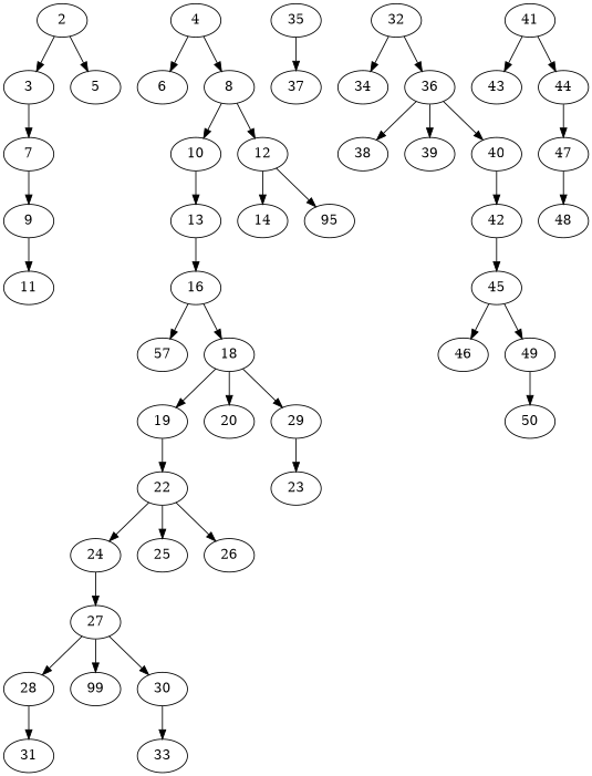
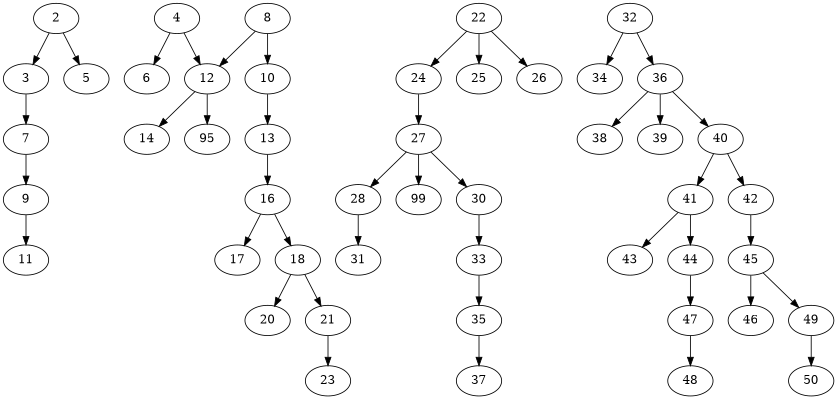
  digraph {
    node [alpha=0.14]
    2 [alpha=0.10]
    3 [alpha=0.01]
    5 [alpha=0.08]
    4 [alpha=0.04]
    6 [alpha=0.10]
    8 [alpha=0.03]
    7 [alpha=0.08]
    10 [alpha=0.05]
    12 [alpha=0.05]
    9 [alpha=0.19]
    11 [alpha=0.13]
    13 [alpha=0.08]
    14 [alpha=0.12]
    n14 [alpha=0.06 label=95]
    16 [alpha=0.02]
-   17 [alpha=0.13 label=57]
+   17 [alpha=0.13]
    18 [alpha=0.18]
-   19 [alpha=0.13]
    20 [alpha=0.01]
-   21 [alpha=0.04 label=29]
+   21 [alpha=0.04]
    22 [alpha=0.00]
    23 [alpha=0.08]
    24 [alpha=0.07]
    25
    26 [alpha=0.05]
    27
    28 [alpha=0.07]
    n28 [label=99]
    30
    31 [alpha=0.07]
    33 [alpha=0.08]
    35 [alpha=0.06]
    32 [alpha=0.08]
    34 [alpha=0.16]
    36 [alpha=0.15]
    37 [alpha=0.20]
    38 [alpha=0.11]
    39 [alpha=0.02]
    40
    41 [alpha=0.17]
    42 [alpha=0.02]
    43
    44 [alpha=0.15]
    45 [alpha=0.16]
    47
    46 [alpha=0.06]
    49 [alpha=0.16]
    48 [alpha=0.02]
    50 [alpha=0.13]
    2 -> 3
    2 -> 5
    3 -> 7
    4 -> 6
-   4 -> 8
+   4 -> 12
    8 -> 10
    8 -> 12
    7 -> 9
    10 -> 13
    12 -> 14
    12 -> n14
    9 -> 11
    13 -> 16
    16 -> 17
    16 -> 18
-   18 -> 19
    18 -> 20
    18 -> 21
-   19 -> 22
    21 -> 23
    22 -> 24
    22 -> 25
    22 -> 26
    24 -> 27
    27 -> 28
    27 -> n28
    27 -> 30
    28 -> 31
    30 -> 33
+   33 -> 35
    35 -> 37
    32 -> 34
    32 -> 36
    36 -> 38
    36 -> 39
    36 -> 40
+   40 -> 41
    40 -> 42
    41 -> 43
    41 -> 44
    42 -> 45
    44 -> 47
    45 -> 46
    45 -> 49
    47 -> 48
    49 -> 50
  }
